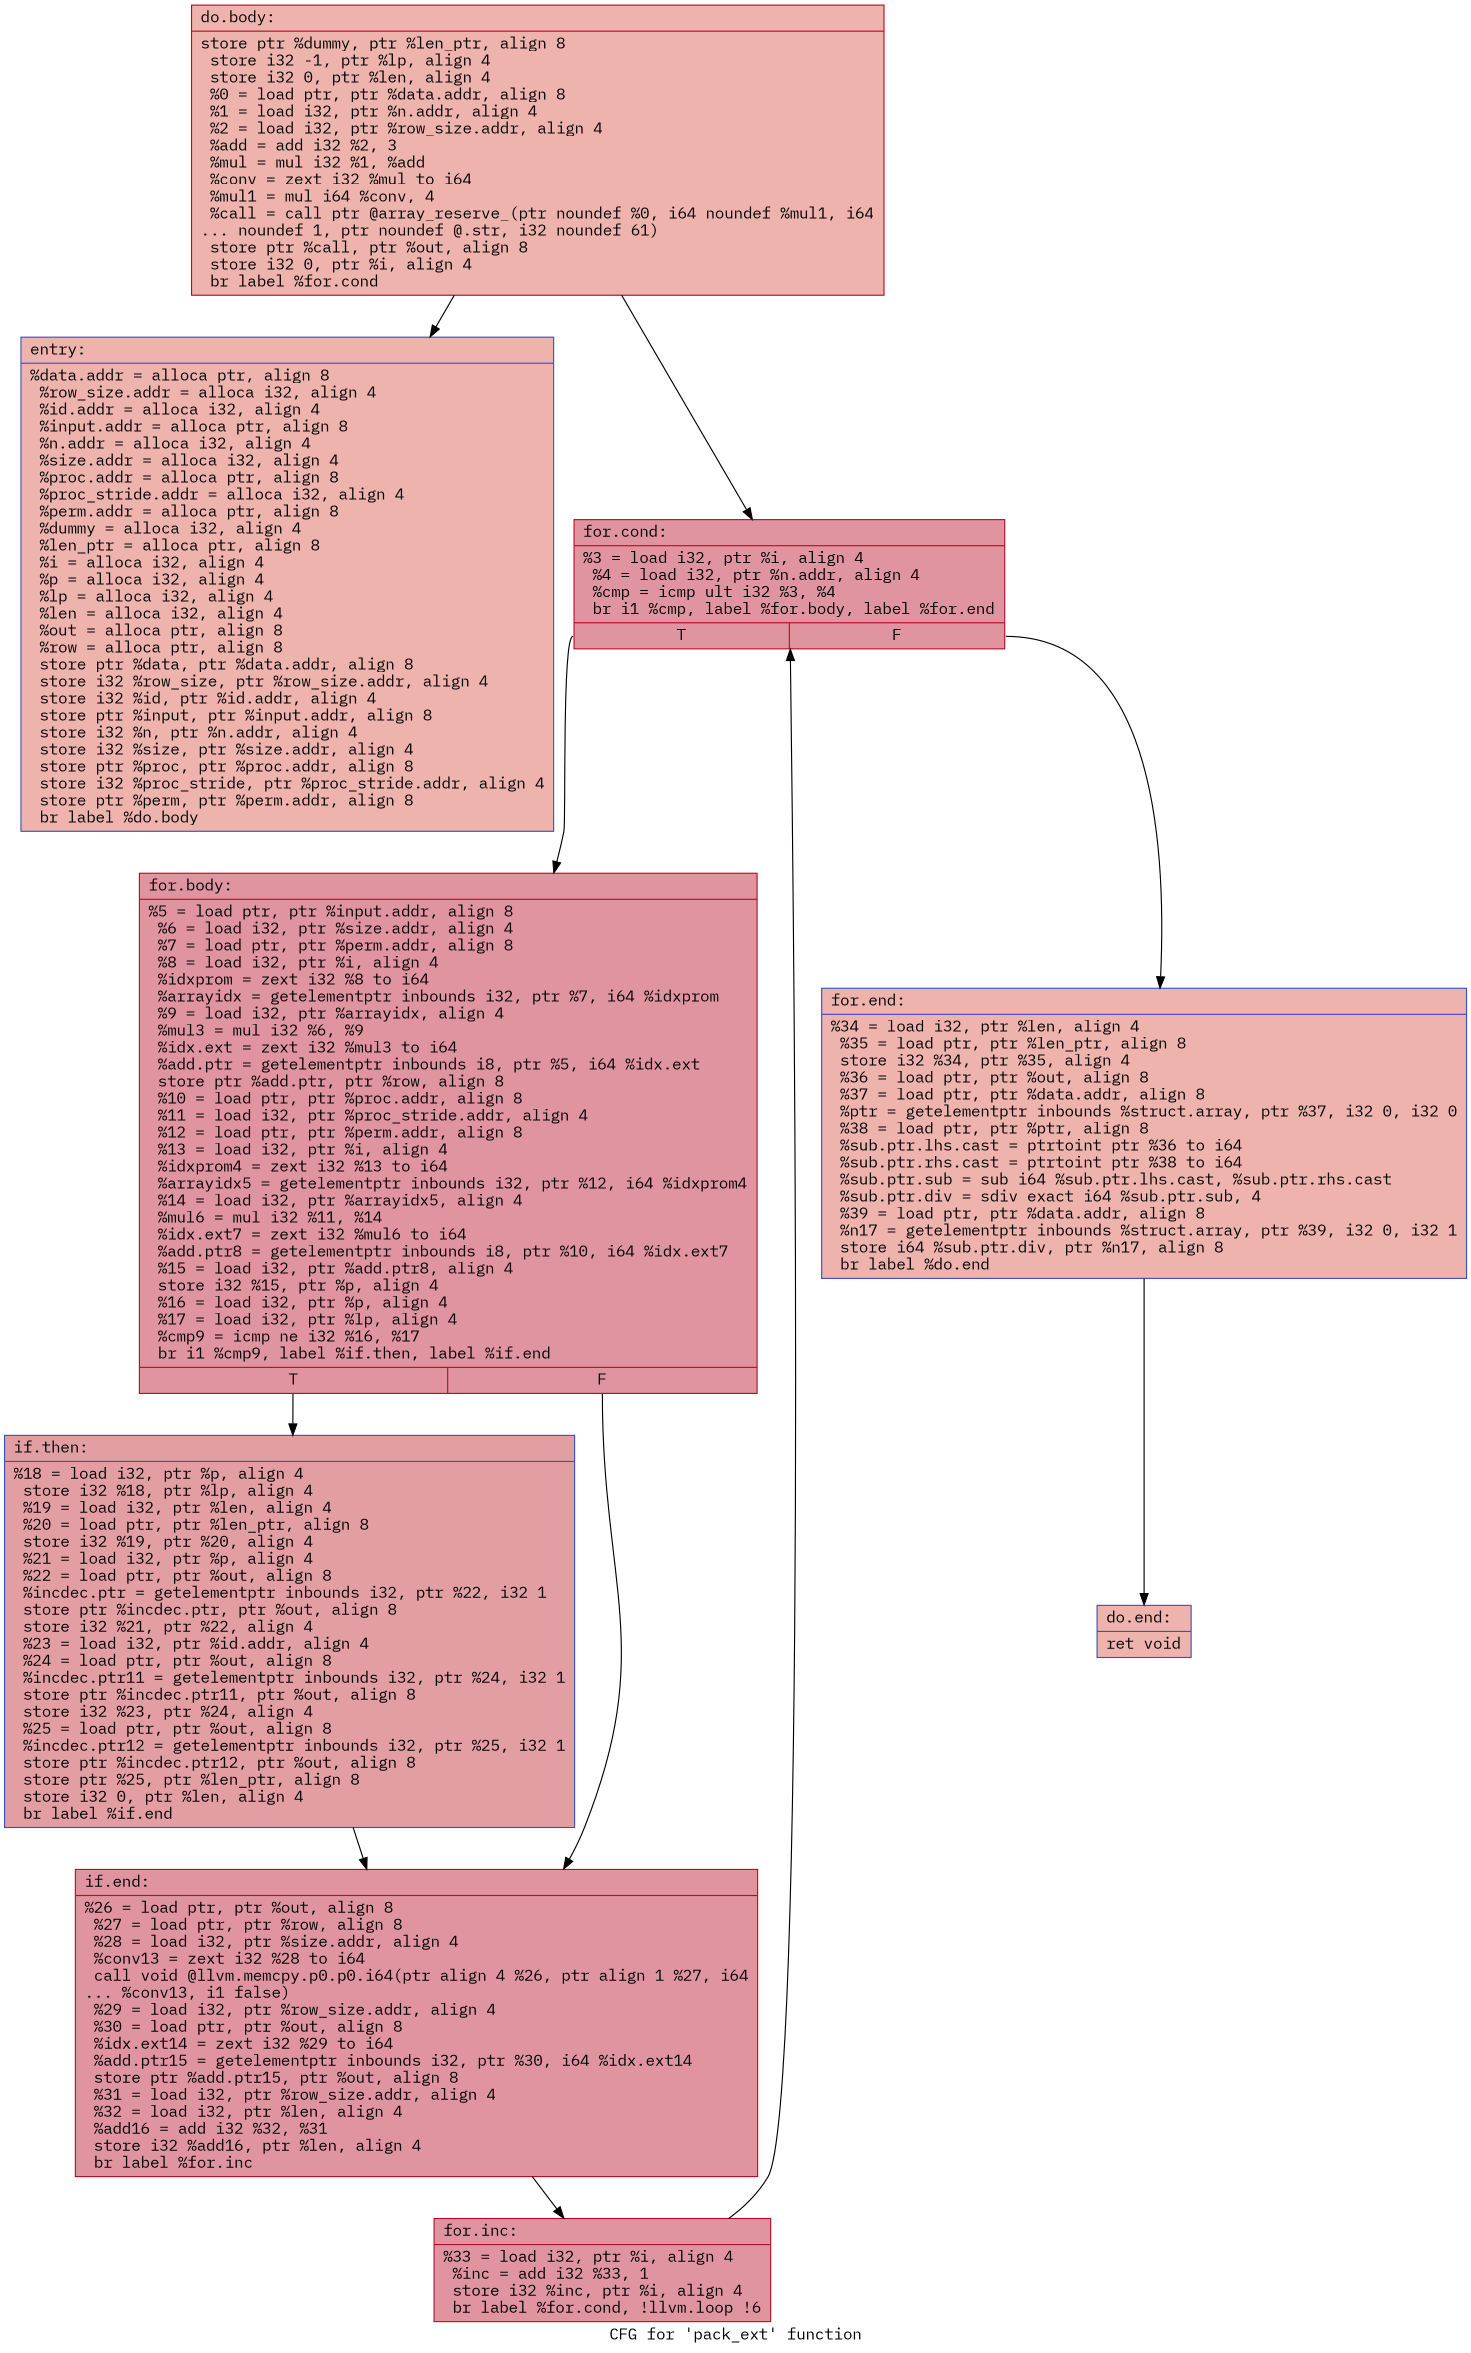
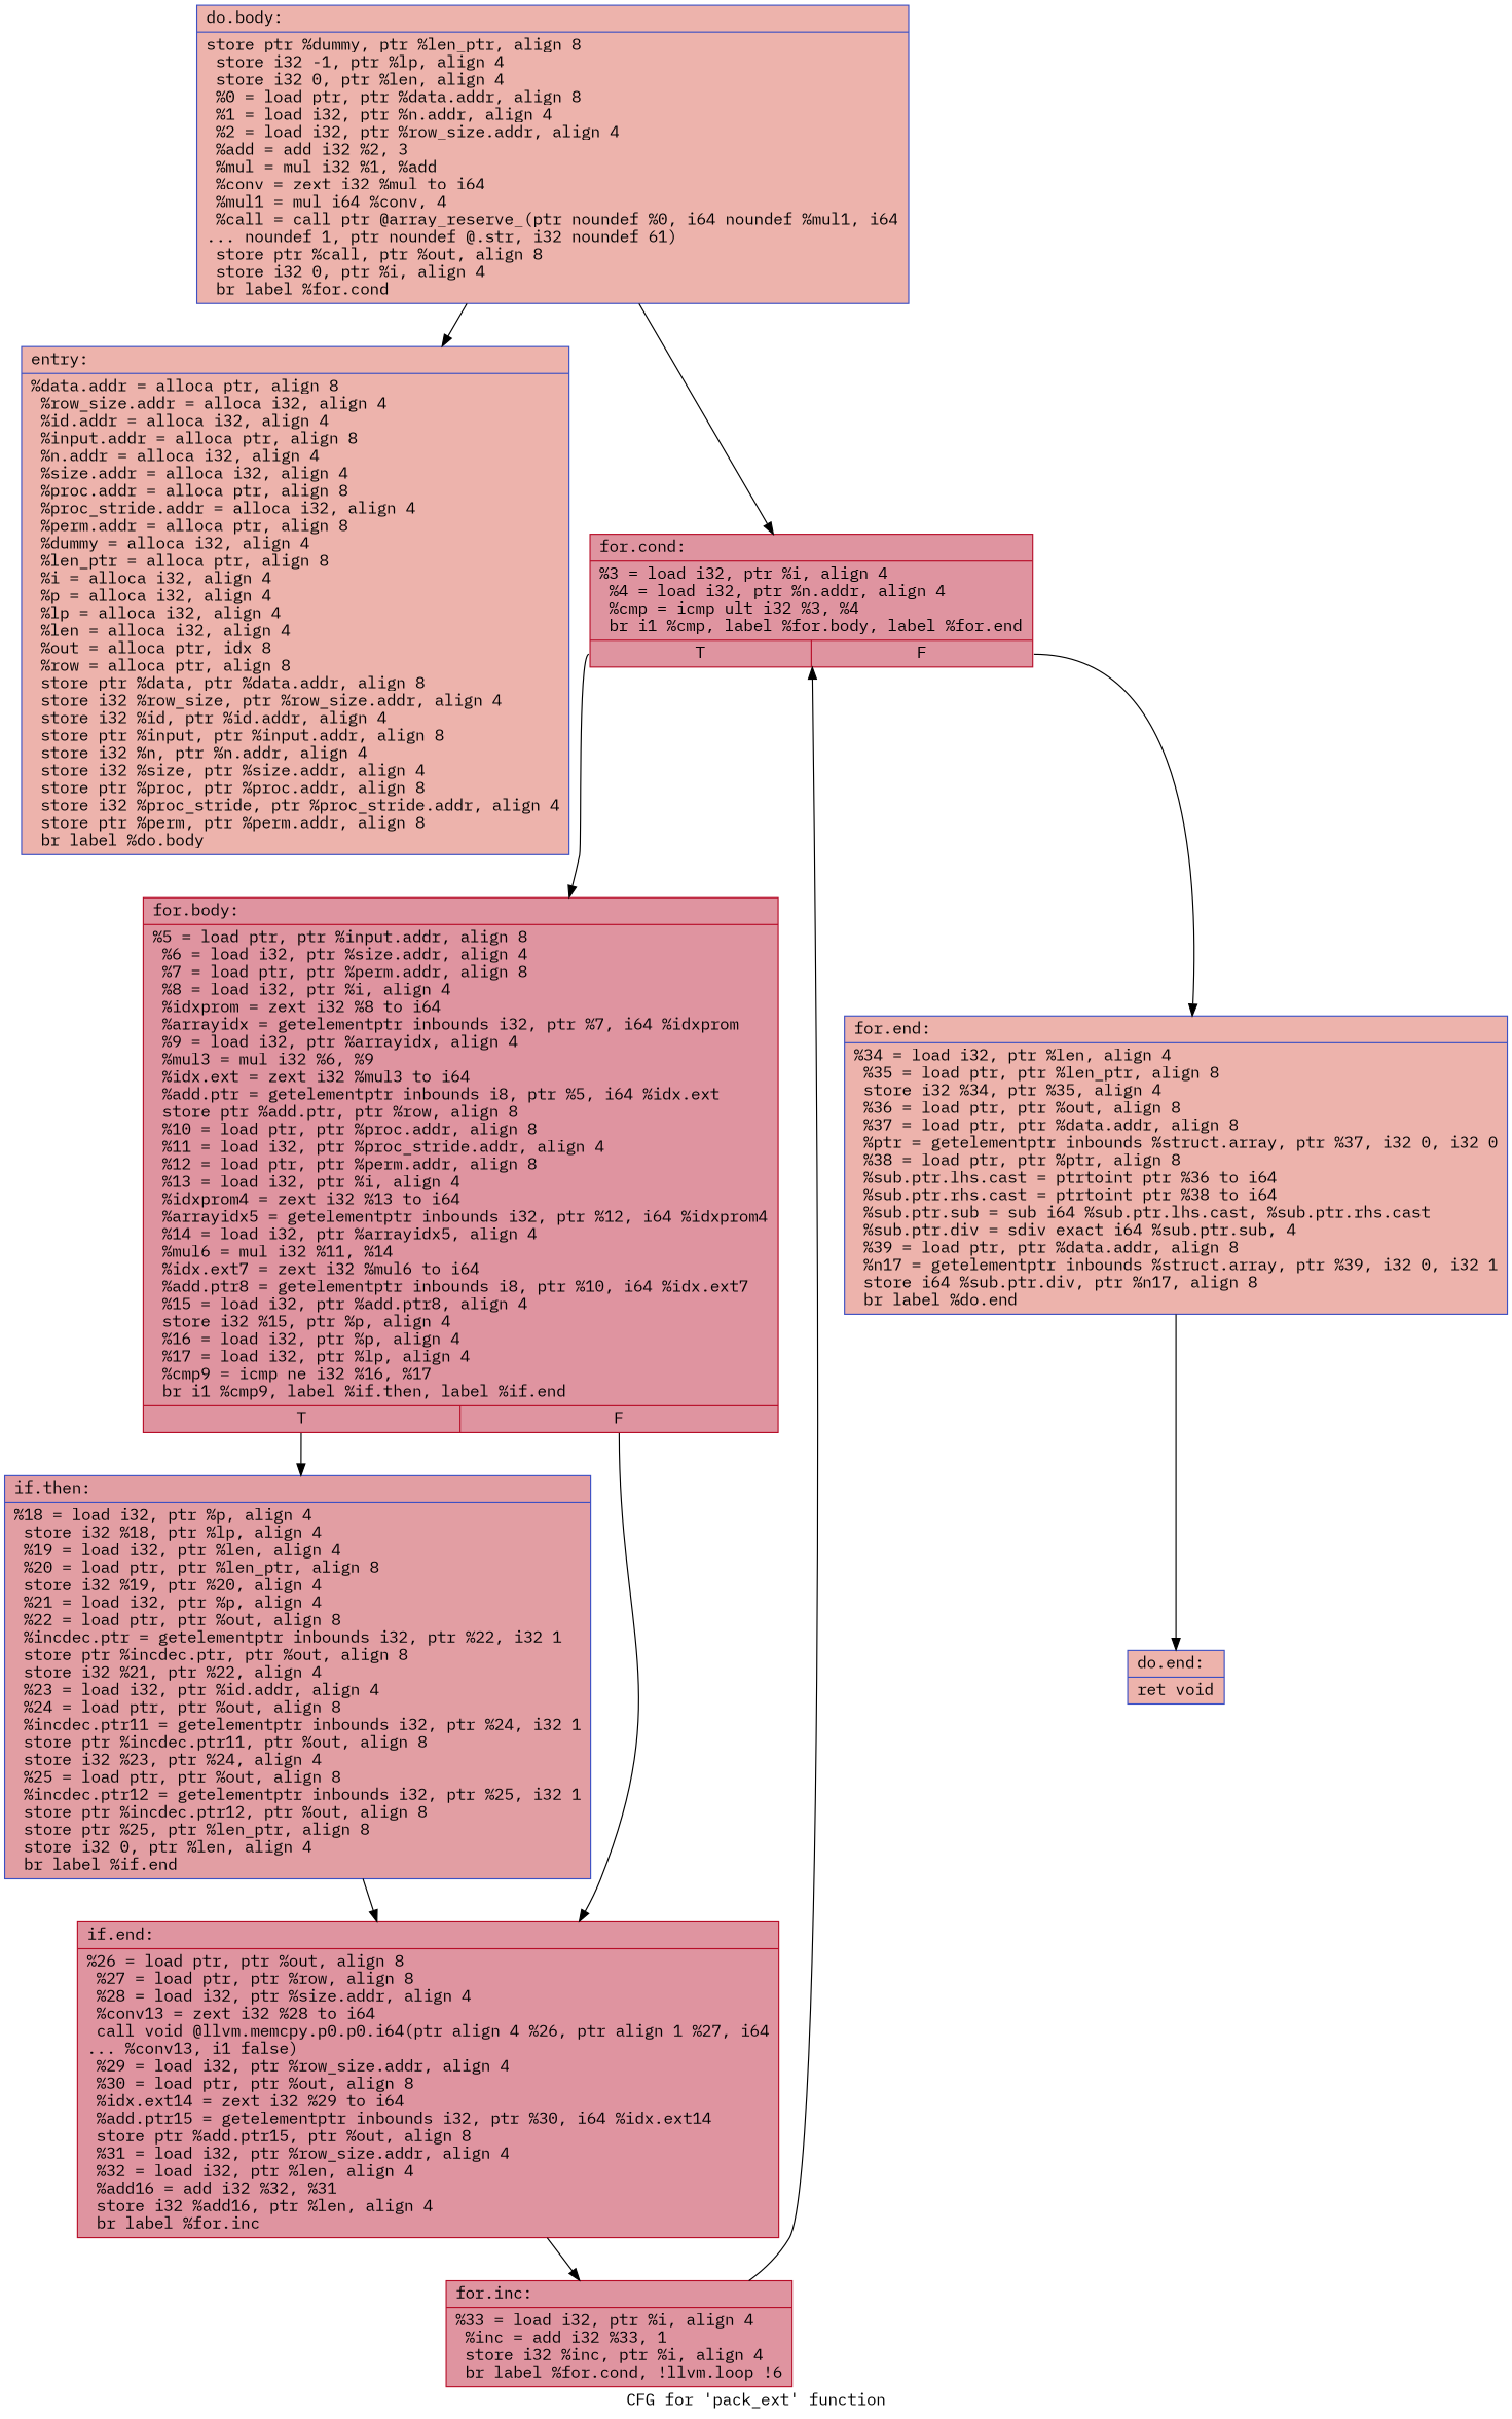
  digraph {
    fontname="IBM Plex Mono"
    label="CFG for 'pack_ext' function"
    node [color="#3d50c3ff" fillcolor="#d6524470" fontname="IBM Plex Mono" shape=record style=filled]
    edge [fontname="IBM Plex Mono"]
-   n1 [label="{entry:\l|  %data.addr = alloca ptr, align 8\l  %row_size.addr = alloca i32, align 4\l  %id.addr = alloca i32, align 4\l  %input.addr = alloca ptr, align 8\l  %n.addr = alloca i32, align 4\l  %size.addr = alloca i32, align 4\l  %proc.addr = alloca ptr, align 8\l  %proc_stride.addr = alloca i32, align 4\l  %perm.addr = alloca ptr, align 8\l  %dummy = alloca i32, align 4\l  %len_ptr = alloca ptr, align 8\l  %i = alloca i32, align 4\l  %p = alloca i32, align 4\l  %lp = alloca i32, align 4\l  %len = alloca i32, align 4\l  %out = alloca ptr, align 8\l  %row = alloca ptr, align 8\l  store ptr %data, ptr %data.addr, align 8\l  store i32 %row_size, ptr %row_size.addr, align 4\l  store i32 %id, ptr %id.addr, align 4\l  store ptr %input, ptr %input.addr, align 8\l  store i32 %n, ptr %n.addr, align 4\l  store i32 %size, ptr %size.addr, align 4\l  store ptr %proc, ptr %proc.addr, align 8\l  store i32 %proc_stride, ptr %proc_stride.addr, align 4\l  store ptr %perm, ptr %perm.addr, align 8\l  br label %do.body\l}"]
-   n2 [color="#b70d28ff" label="{do.body:\l|  store ptr %dummy, ptr %len_ptr, align 8\l  store i32 -1, ptr %lp, align 4\l  store i32 0, ptr %len, align 4\l  %0 = load ptr, ptr %data.addr, align 8\l  %1 = load i32, ptr %n.addr, align 4\l  %2 = load i32, ptr %row_size.addr, align 4\l  %add = add i32 %2, 3\l  %mul = mul i32 %1, %add\l  %conv = zext i32 %mul to i64\l  %mul1 = mul i64 %conv, 4\l  %call = call ptr @array_reserve_(ptr noundef %0, i64 noundef %mul1, i64\l... noundef 1, ptr noundef @.str, i32 noundef 61)\l  store ptr %call, ptr %out, align 8\l  store i32 0, ptr %i, align 4\l  br label %for.cond\l}"]
+   n1 [label="{entry:\l|  %data.addr = alloca ptr, align 8\l  %row_size.addr = alloca i32, align 4\l  %id.addr = alloca i32, align 4\l  %input.addr = alloca ptr, align 8\l  %n.addr = alloca i32, align 4\l  %size.addr = alloca i32, align 4\l  %proc.addr = alloca ptr, align 8\l  %proc_stride.addr = alloca i32, align 4\l  %perm.addr = alloca ptr, align 8\l  %dummy = alloca i32, align 4\l  %len_ptr = alloca ptr, align 8\l  %i = alloca i32, align 4\l  %p = alloca i32, align 4\l  %lp = alloca i32, align 4\l  %len = alloca i32, align 4\l  %out = alloca ptr, idx 8\l  %row = alloca ptr, align 8\l  store ptr %data, ptr %data.addr, align 8\l  store i32 %row_size, ptr %row_size.addr, align 4\l  store i32 %id, ptr %id.addr, align 4\l  store ptr %input, ptr %input.addr, align 8\l  store i32 %n, ptr %n.addr, align 4\l  store i32 %size, ptr %size.addr, align 4\l  store ptr %proc, ptr %proc.addr, align 8\l  store i32 %proc_stride, ptr %proc_stride.addr, align 4\l  store ptr %perm, ptr %perm.addr, align 8\l  br label %do.body\l}"]
+   n2 [label="{do.body:\l|  store ptr %dummy, ptr %len_ptr, align 8\l  store i32 -1, ptr %lp, align 4\l  store i32 0, ptr %len, align 4\l  %0 = load ptr, ptr %data.addr, align 8\l  %1 = load i32, ptr %n.addr, align 4\l  %2 = load i32, ptr %row_size.addr, align 4\l  %add = add i32 %2, 3\l  %mul = mul i32 %1, %add\l  %conv = zext i32 %mul to i64\l  %mul1 = mul i64 %conv, 4\l  %call = call ptr @array_reserve_(ptr noundef %0, i64 noundef %mul1, i64\l... noundef 1, ptr noundef @.str, i32 noundef 61)\l  store ptr %call, ptr %out, align 8\l  store i32 0, ptr %i, align 4\l  br label %for.cond\l}"]
    n3 [color="#b70d28ff" fillcolor="#b70d2870" label="{for.cond:\l|  %3 = load i32, ptr %i, align 4\l  %4 = load i32, ptr %n.addr, align 4\l  %cmp = icmp ult i32 %3, %4\l  br i1 %cmp, label %for.body, label %for.end\l|{<s0>T|<s1>F}}"]
    n4 [color="#b70d28ff" fillcolor="#b70d2870" label="{for.body:\l|  %5 = load ptr, ptr %input.addr, align 8\l  %6 = load i32, ptr %size.addr, align 4\l  %7 = load ptr, ptr %perm.addr, align 8\l  %8 = load i32, ptr %i, align 4\l  %idxprom = zext i32 %8 to i64\l  %arrayidx = getelementptr inbounds i32, ptr %7, i64 %idxprom\l  %9 = load i32, ptr %arrayidx, align 4\l  %mul3 = mul i32 %6, %9\l  %idx.ext = zext i32 %mul3 to i64\l  %add.ptr = getelementptr inbounds i8, ptr %5, i64 %idx.ext\l  store ptr %add.ptr, ptr %row, align 8\l  %10 = load ptr, ptr %proc.addr, align 8\l  %11 = load i32, ptr %proc_stride.addr, align 4\l  %12 = load ptr, ptr %perm.addr, align 8\l  %13 = load i32, ptr %i, align 4\l  %idxprom4 = zext i32 %13 to i64\l  %arrayidx5 = getelementptr inbounds i32, ptr %12, i64 %idxprom4\l  %14 = load i32, ptr %arrayidx5, align 4\l  %mul6 = mul i32 %11, %14\l  %idx.ext7 = zext i32 %mul6 to i64\l  %add.ptr8 = getelementptr inbounds i8, ptr %10, i64 %idx.ext7\l  %15 = load i32, ptr %add.ptr8, align 4\l  store i32 %15, ptr %p, align 4\l  %16 = load i32, ptr %p, align 4\l  %17 = load i32, ptr %lp, align 4\l  %cmp9 = icmp ne i32 %16, %17\l  br i1 %cmp9, label %if.then, label %if.end\l|{<s0>T|<s1>F}}"]
    n5 [label="{for.end:\l|  %34 = load i32, ptr %len, align 4\l  %35 = load ptr, ptr %len_ptr, align 8\l  store i32 %34, ptr %35, align 4\l  %36 = load ptr, ptr %out, align 8\l  %37 = load ptr, ptr %data.addr, align 8\l  %ptr = getelementptr inbounds %struct.array, ptr %37, i32 0, i32 0\l  %38 = load ptr, ptr %ptr, align 8\l  %sub.ptr.lhs.cast = ptrtoint ptr %36 to i64\l  %sub.ptr.rhs.cast = ptrtoint ptr %38 to i64\l  %sub.ptr.sub = sub i64 %sub.ptr.lhs.cast, %sub.ptr.rhs.cast\l  %sub.ptr.div = sdiv exact i64 %sub.ptr.sub, 4\l  %39 = load ptr, ptr %data.addr, align 8\l  %n17 = getelementptr inbounds %struct.array, ptr %39, i32 0, i32 1\l  store i64 %sub.ptr.div, ptr %n17, align 8\l  br label %do.end\l}"]
    n6 [fillcolor="#be242e70" label="{if.then:\l|  %18 = load i32, ptr %p, align 4\l  store i32 %18, ptr %lp, align 4\l  %19 = load i32, ptr %len, align 4\l  %20 = load ptr, ptr %len_ptr, align 8\l  store i32 %19, ptr %20, align 4\l  %21 = load i32, ptr %p, align 4\l  %22 = load ptr, ptr %out, align 8\l  %incdec.ptr = getelementptr inbounds i32, ptr %22, i32 1\l  store ptr %incdec.ptr, ptr %out, align 8\l  store i32 %21, ptr %22, align 4\l  %23 = load i32, ptr %id.addr, align 4\l  %24 = load ptr, ptr %out, align 8\l  %incdec.ptr11 = getelementptr inbounds i32, ptr %24, i32 1\l  store ptr %incdec.ptr11, ptr %out, align 8\l  store i32 %23, ptr %24, align 4\l  %25 = load ptr, ptr %out, align 8\l  %incdec.ptr12 = getelementptr inbounds i32, ptr %25, i32 1\l  store ptr %incdec.ptr12, ptr %out, align 8\l  store ptr %25, ptr %len_ptr, align 8\l  store i32 0, ptr %len, align 4\l  br label %if.end\l}"]
    n7 [color="#b70d28ff" fillcolor="#b70d2870" label="{if.end:\l|  %26 = load ptr, ptr %out, align 8\l  %27 = load ptr, ptr %row, align 8\l  %28 = load i32, ptr %size.addr, align 4\l  %conv13 = zext i32 %28 to i64\l  call void @llvm.memcpy.p0.p0.i64(ptr align 4 %26, ptr align 1 %27, i64\l... %conv13, i1 false)\l  %29 = load i32, ptr %row_size.addr, align 4\l  %30 = load ptr, ptr %out, align 8\l  %idx.ext14 = zext i32 %29 to i64\l  %add.ptr15 = getelementptr inbounds i32, ptr %30, i64 %idx.ext14\l  store ptr %add.ptr15, ptr %out, align 8\l  %31 = load i32, ptr %row_size.addr, align 4\l  %32 = load i32, ptr %len, align 4\l  %add16 = add i32 %32, %31\l  store i32 %add16, ptr %len, align 4\l  br label %for.inc\l}"]
    n8 [label="{do.end:\l|  ret void\l}"]
    n9 [color="#b70d28ff" fillcolor="#b70d2870" label="{for.inc:\l|  %33 = load i32, ptr %i, align 4\l  %inc = add i32 %33, 1\l  store i32 %inc, ptr %i, align 4\l  br label %for.cond, !llvm.loop !6\l}"]
    n2 -> n1
    n2 -> n3
    n3 -> n4 [tailport=s0]
    n3 -> n5 [tailport=s1]
    n4 -> n6 [tailport=s0]
    n4 -> n7 [tailport=s1]
    n5 -> n8
    n6 -> n7
    n7 -> n9
    n9 -> n3
  }
